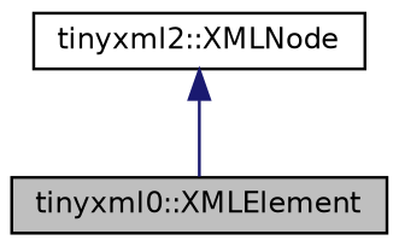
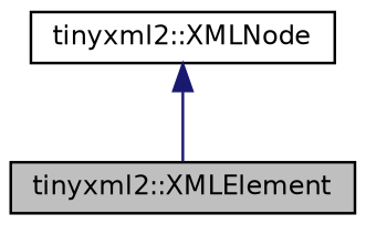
  digraph {
    node [color=black fontname=Helvetica fontsize=10 shape=record style=filled]
-   n1 [fillcolor=grey75 fontcolor=black height=0.2 label="tinyxml0::XMLElement" width=0.4]
+   n1 [fillcolor=grey75 fontcolor=black height=0.2 label="tinyxml2::XMLElement" width=0.4]
    n2 [fillcolor=white height=0.2 label="tinyxml2::XMLNode" width=0.4]
    n2 -> n1 [color=midnightblue dir=back fontname=Helvetica fontsize=10 labelfontname=Helvetica labelfontsize=10 style=solid]
  }
